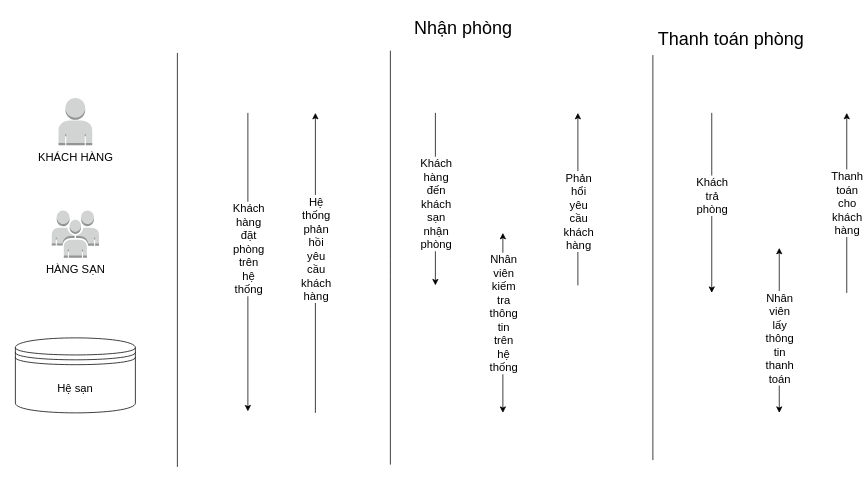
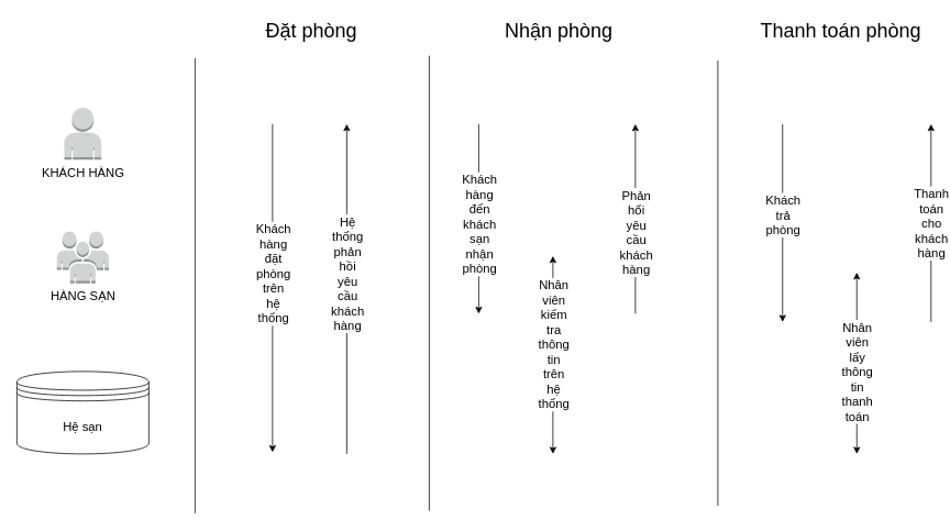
  <mxCell id="0" />
  <mxCell id="1" parent="0" />
  <mxCell id="2" value="Hệ sạn" style="shape=datastore;whiteSpace=wrap;html=1;fontSize=15;" vertex="1" parent="1"><mxGeometry x="20" y="450" width="160" height="100" as="geometry" /></mxCell>
  <mxCell id="3" value="KHÁCH HÀNG" style="outlineConnect=0;dashed=0;verticalLabelPosition=bottom;verticalAlign=top;align=center;html=1;shape=mxgraph.aws3.user;fillColor=#D2D3D3;gradientColor=none;fontSize=15;" vertex="1" parent="1"><mxGeometry x="77.5" y="130" width="45" height="63" as="geometry" /></mxCell>
  <mxCell id="4" value="HÀNG SẠN" style="outlineConnect=0;dashed=0;verticalLabelPosition=bottom;verticalAlign=top;align=center;html=1;shape=mxgraph.aws3.users;fillColor=#D2D3D3;gradientColor=none;fontSize=15;" vertex="1" parent="1"><mxGeometry x="68.5" y="280" width="63" height="63" as="geometry" /></mxCell>
  <mxCell id="5" value="" style="endArrow=none;html=1;fontSize=15;entryX=0.274;entryY=0;entryDx=0;entryDy=0;entryPerimeter=0;" edge="1" parent="1"><mxGeometry width="50" height="50" relative="1" as="geometry"><mxPoint x="236" y="622" as="sourcePoint" /><mxPoint x="236" y="70" as="targetPoint" /></mxGeometry></mxCell>
  <mxCell id="6" value="" style="endArrow=classic;html=1;fontSize=15;" edge="1" parent="1"><mxGeometry width="50" height="50" relative="1" as="geometry"><mxPoint x="330" y="150" as="sourcePoint" /><mxPoint x="330" y="548" as="targetPoint" /><Array as="points" /></mxGeometry></mxCell>
  <mxCell id="7" value="Khách&lt;br&gt;hàng&lt;br&gt;đặt&lt;br&gt;phòng&lt;br&gt;trên&lt;br&gt;hệ&lt;br&gt;thống&lt;br&gt;" style="text;html=1;resizable=0;points=[];align=center;verticalAlign=middle;labelBackgroundColor=#ffffff;fontSize=15;" vertex="1" connectable="0" parent="6"><mxGeometry x="-0.563" relative="1" as="geometry"><mxPoint y="93" as="offset" /></mxGeometry></mxCell>
  <mxCell id="8" value="" style="endArrow=classic;html=1;fontSize=15;" edge="1" parent="1"><mxGeometry width="50" height="50" relative="1" as="geometry"><mxPoint x="420" y="550" as="sourcePoint" /><mxPoint x="420" y="150" as="targetPoint" /></mxGeometry></mxCell>
  <mxCell id="9" value="Hệ&lt;br&gt;thống&lt;br&gt;phản&lt;br&gt;hồi&lt;br&gt;yêu&lt;br&gt;cầu&lt;br&gt;khách &lt;br&gt;hàng&lt;br&gt;" style="text;html=1;resizable=0;points=[];align=center;verticalAlign=middle;labelBackgroundColor=#ffffff;fontSize=15;" vertex="1" connectable="0" parent="8"><mxGeometry x="0.36" relative="1" as="geometry"><mxPoint y="52" as="offset" /></mxGeometry></mxCell>
+ <mxCell id="10" value="&lt;span style=&quot;font-size: 24px&quot;&gt;Đặt phòng&lt;/span&gt;" style="text;html=1;resizable=0;points=[];autosize=1;align=left;verticalAlign=top;spacingTop=-4;fontSize=15;" vertex="1" parent="1"><mxGeometry x="320" y="20" width="130" height="20" as="geometry" /></mxCell>
  <mxCell id="11" value="" style="endArrow=none;html=1;fontSize=15;entryX=0.274;entryY=0;entryDx=0;entryDy=0;entryPerimeter=0;" edge="1" parent="1"><mxGeometry width="50" height="50" relative="1" as="geometry"><mxPoint x="520" y="619" as="sourcePoint" /><mxPoint x="520" y="67" as="targetPoint" /><Array as="points"><mxPoint x="520" y="357" /></Array></mxGeometry></mxCell>
- <mxCell id="12" value="&lt;span style=&quot;font-size: 24px&quot;&gt;Nhận phòng&lt;/span&gt;" style="text;html=1;resizable=0;points=[];autosize=1;align=left;verticalAlign=top;spacingTop=-4;fontSize=15;" vertex="1" parent="1"><mxGeometry x="550" y="20" width="150" height="20" as="geometry" /></mxCell>
+ <mxCell id="12" value="&lt;span style=&quot;font-size: 24px&quot;&gt;Nhận phòng&lt;/span&gt;" style="text;html=1;resizable=0;points=[];autosize=1;align=left;verticalAlign=top;spacingTop=-4;fontSize=15;" vertex="1" parent="1"><mxGeometry x="610" y="20" width="150" height="20" as="geometry" /></mxCell>
  <mxCell id="13" value="" style="endArrow=classic;html=1;fontSize=15;" edge="1" parent="1"><mxGeometry width="50" height="50" relative="1" as="geometry"><mxPoint x="580" y="150" as="sourcePoint" /><mxPoint x="580" y="380" as="targetPoint" /></mxGeometry></mxCell>
  <mxCell id="14" value="Khách&lt;br&gt;hàng&lt;br&gt;đến&lt;br&gt;khách&lt;br&gt;sạn&lt;br&gt;nhận&lt;br&gt;phòng&lt;br&gt;" style="text;html=1;resizable=0;points=[];align=center;verticalAlign=middle;labelBackgroundColor=#ffffff;fontSize=15;" vertex="1" connectable="0" parent="13"><mxGeometry x="-0.705" y="-2" relative="1" as="geometry"><mxPoint x="2" y="86" as="offset" /></mxGeometry></mxCell>
  <mxCell id="15" value="" style="endArrow=none;html=1;fontSize=15;" edge="1" parent="1"><mxGeometry width="50" height="50" relative="1" as="geometry"><mxPoint x="870" y="613" as="sourcePoint" /><mxPoint x="870" y="73" as="targetPoint" /><Array as="points" /></mxGeometry></mxCell>
- <mxCell id="16" value="&lt;span style=&quot;font-size: 24px&quot;&gt;Thanh toán phòng&lt;/span&gt;" style="text;html=1;resizable=0;points=[];autosize=1;align=left;verticalAlign=top;spacingTop=-4;fontSize=15;" vertex="1" parent="1"><mxGeometry x="875" y="35" width="210" height="20" as="geometry" /></mxCell>
+ <mxCell id="16" value="&lt;span style=&quot;font-size: 24px&quot;&gt;Thanh toán phòng&lt;/span&gt;" style="text;html=1;resizable=0;points=[];autosize=1;align=left;verticalAlign=top;spacingTop=-4;fontSize=15;" vertex="1" parent="1"><mxGeometry x="920" y="20" width="210" height="20" as="geometry" /></mxCell>
  <mxCell id="17" value="" style="endArrow=classic;html=1;fontSize=15;" edge="1" parent="1"><mxGeometry width="50" height="50" relative="1" as="geometry"><mxPoint x="770" y="380" as="sourcePoint" /><mxPoint x="770" y="150" as="targetPoint" /></mxGeometry></mxCell>
  <mxCell id="18" value="Phản&lt;br&gt;hổi&lt;br&gt;yêu&lt;br&gt;cầu&lt;br&gt;khách&lt;br&gt;hàng&lt;br&gt;" style="text;html=1;resizable=0;points=[];align=center;verticalAlign=middle;labelBackgroundColor=#ffffff;fontSize=15;" vertex="1" connectable="0" parent="17"><mxGeometry x="0.612" y="3" relative="1" as="geometry"><mxPoint x="3" y="85" as="offset" /></mxGeometry></mxCell>
  <mxCell id="19" value="" style="endArrow=classic;html=1;fontSize=15;" edge="1" parent="1"><mxGeometry width="50" height="50" relative="1" as="geometry"><mxPoint x="948.5" y="150" as="sourcePoint" /><mxPoint x="948.5" y="390" as="targetPoint" /></mxGeometry></mxCell>
  <mxCell id="20" value="Khách&lt;br&gt;trả&lt;br&gt;phòng&lt;br&gt;" style="text;html=1;resizable=0;points=[];align=center;verticalAlign=middle;labelBackgroundColor=#ffffff;fontSize=15;" vertex="1" connectable="0" parent="19"><mxGeometry x="-0.489" y="-3" relative="1" as="geometry"><mxPoint x="3" y="48.5" as="offset" /></mxGeometry></mxCell>
  <mxCell id="21" value="" style="endArrow=classic;startArrow=classic;html=1;fontSize=15;" edge="1" parent="1"><mxGeometry width="50" height="50" relative="1" as="geometry"><mxPoint x="670" y="550" as="sourcePoint" /><mxPoint x="670" y="310" as="targetPoint" /></mxGeometry></mxCell>
  <mxCell id="22" value="&lt;span&gt;Nhân&lt;br&gt;viên&lt;br&gt;kiếm&lt;br&gt;tra&lt;br&gt;thông&lt;br&gt;tin&lt;br&gt;trên&lt;br&gt;hệ&lt;br&gt;thống&lt;/span&gt;" style="text;html=1;resizable=0;points=[];align=center;verticalAlign=middle;labelBackgroundColor=#ffffff;fontSize=15;" vertex="1" connectable="0" parent="21"><mxGeometry x="0.559" y="3" relative="1" as="geometry"><mxPoint x="3" y="53.5" as="offset" /></mxGeometry></mxCell>
  <mxCell id="23" value="" style="endArrow=classic;startArrow=classic;html=1;fontSize=15;" edge="1" parent="1"><mxGeometry width="50" height="50" relative="1" as="geometry"><mxPoint x="1038.5" y="550" as="sourcePoint" /><mxPoint x="1038.5" y="330" as="targetPoint" /><Array as="points"><mxPoint x="1038.5" y="460" /></Array></mxGeometry></mxCell>
  <mxCell id="24" value="Nhân&lt;br&gt;viên&lt;br&gt;lấy&lt;br&gt;thông&lt;br&gt;tin&lt;br&gt;thanh&lt;br&gt;toán&lt;br&gt;" style="text;html=1;resizable=0;points=[];align=center;verticalAlign=middle;labelBackgroundColor=#ffffff;fontSize=15;" vertex="1" connectable="0" parent="23"><mxGeometry x="0.715" relative="1" as="geometry"><mxPoint y="88.5" as="offset" /></mxGeometry></mxCell>
  <mxCell id="25" value="" style="endArrow=classic;html=1;fontSize=15;" edge="1" parent="1"><mxGeometry width="50" height="50" relative="1" as="geometry"><mxPoint x="1128.5" y="390" as="sourcePoint" /><mxPoint x="1128.5" y="150" as="targetPoint" /></mxGeometry></mxCell>
  <mxCell id="26" value="Thanh&lt;br&gt;toán&lt;br&gt;cho&lt;br&gt;khách&lt;br&gt;hàng&lt;br&gt;" style="text;html=1;resizable=0;points=[];align=center;verticalAlign=middle;labelBackgroundColor=#ffffff;fontSize=15;" vertex="1" connectable="0" parent="25"><mxGeometry x="0.697" relative="1" as="geometry"><mxPoint y="83.5" as="offset" /></mxGeometry></mxCell>
